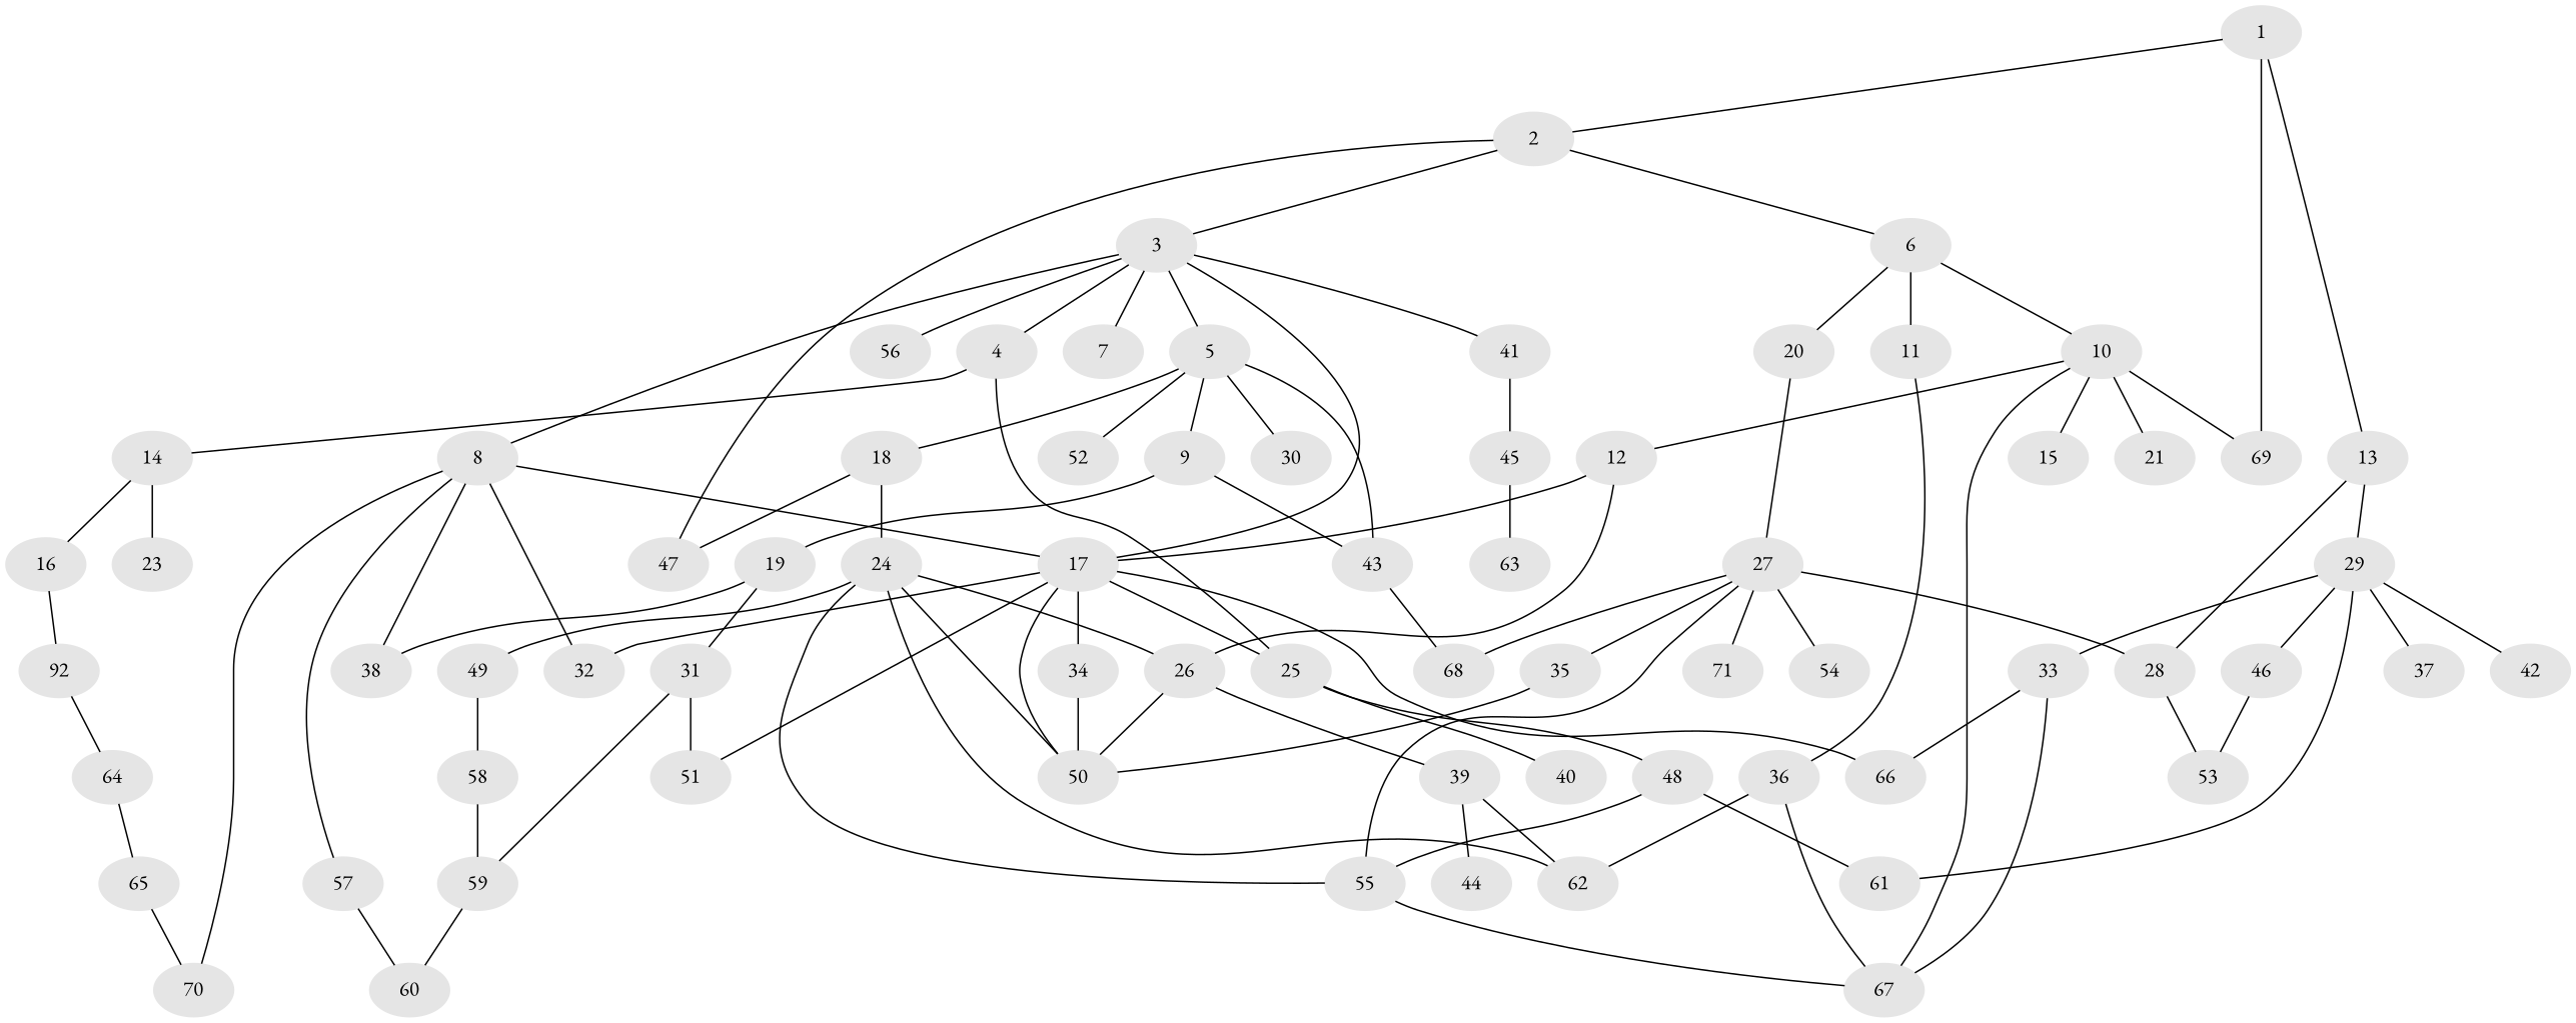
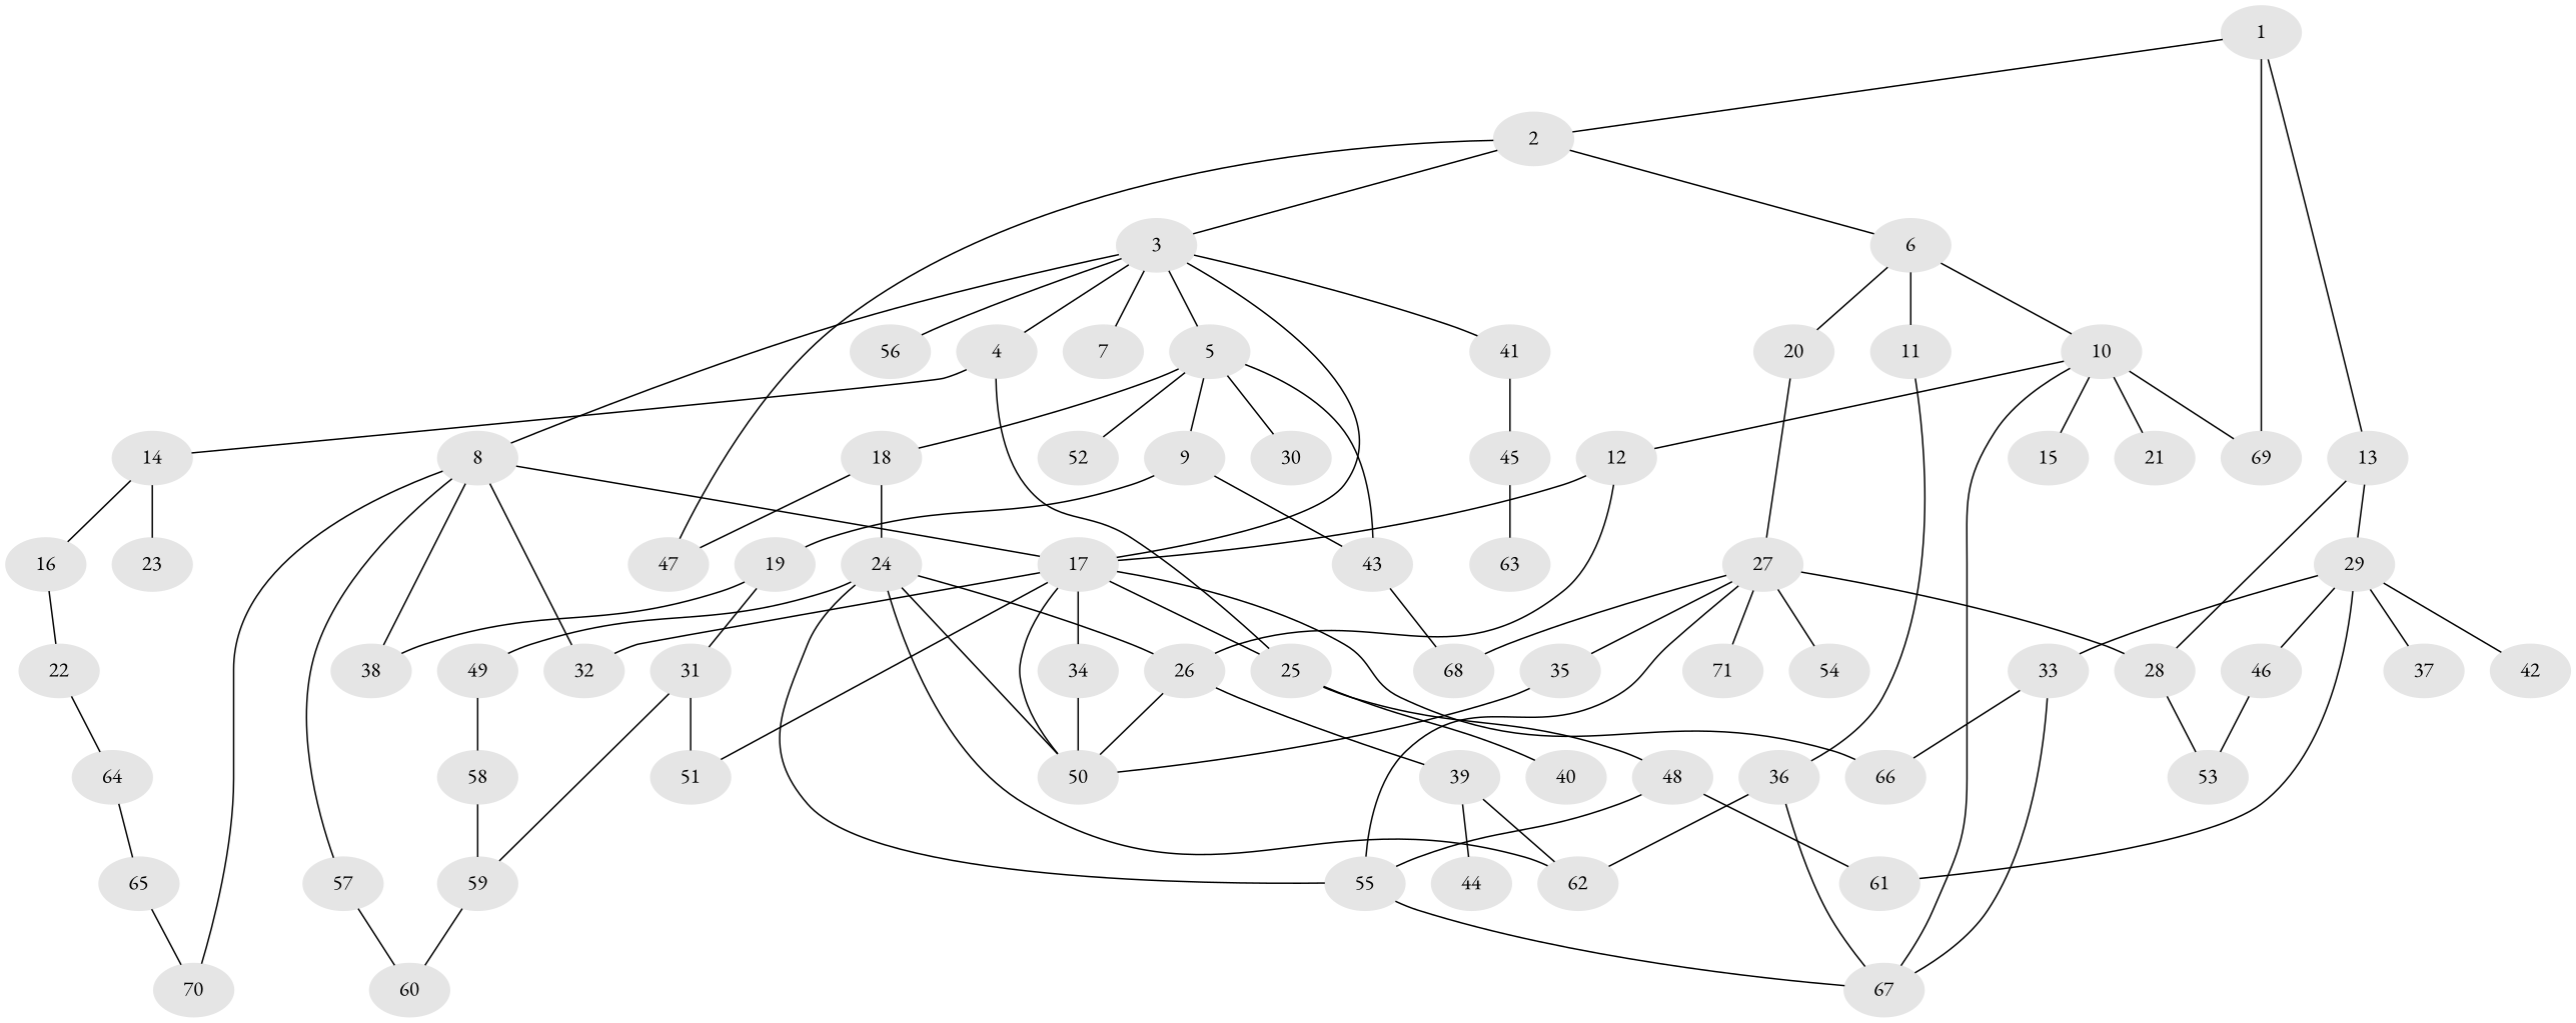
  graph {
    fontname="EB Garamond"
    node [color=gray90 fontname="EB Garamond" style=filled]
    edge [fontname="EB Garamond" weight=1.0]
    1
    2
    13
    69
    3
    6
    47
    28
    29
    4
    5
    7
    8
    17
    41
    56
    10
    11
    20
    14
    25
    9
    18
    30
    43
    52
    32
    38
    57
    70
    34
    50
    51
    66
    45
    16
    23
    40
    48
    19
    24
    68
    12
    15
    21
    67
    36
    27
    60
    31
    26
    62
    39
    53
    33
    37
    42
    46
    61
-   22 [label=92]
+   22
    64
    49
    55
    59
    35
    54
    71
    65
    58
    44
    63
    1 -- 2
    1 -- 13
    1 -- 69
    2 -- 3
    2 -- 6
    2 -- 47
    13 -- 28
    13 -- 29
    3 -- 4
    3 -- 5
    3 -- 7
    3 -- 8
    3 -- 17
    3 -- 41
    3 -- 56
    6 -- 10 [weight=2.0]
    6 -- 11
    6 -- 20
    28 -- 53
    29 -- 33
    29 -- 37
    29 -- 42
    29 -- 46
    29 -- 61
    4 -- 14
    4 -- 25
    5 -- 9
    5 -- 18
    5 -- 30
    5 -- 43
    5 -- 52
    8 -- 17
    8 -- 32
    8 -- 38
    8 -- 57
    8 -- 70
    17 -- 25
    17 -- 32
    17 -- 34 [weight=4.0]
    17 -- 50
    17 -- 51
    17 -- 66
    41 -- 45
    10 -- 69
    10 -- 12
    10 -- 15
    10 -- 21 [weight=4.0]
    10 -- 67
    11 -- 36
    20 -- 27
    14 -- 16
    14 -- 23
    25 -- 40
    25 -- 48
    9 -- 43
    9 -- 19
    18 -- 47
    18 -- 24
    43 -- 68
    57 -- 60
    34 -- 50
    45 -- 63
    16 -- 22
    48 -- 61
    48 -- 55
    19 -- 38
    19 -- 31
    24 -- 50
    24 -- 26
    24 -- 62
    24 -- 49
    24 -- 55
    12 -- 17
    12 -- 26
    36 -- 67
    36 -- 62
    27 -- 28 [weight=2.0]
    27 -- 68
    27 -- 55
    27 -- 35
    27 -- 54
    27 -- 71
    31 -- 51
    31 -- 59
    26 -- 50
    26 -- 39
    39 -- 62
    39 -- 44
    33 -- 66
    33 -- 67
    46 -- 53
    22 -- 64
    64 -- 65
    49 -- 58
    55 -- 67
    59 -- 60
    35 -- 50
    65 -- 70
    58 -- 59
  }
